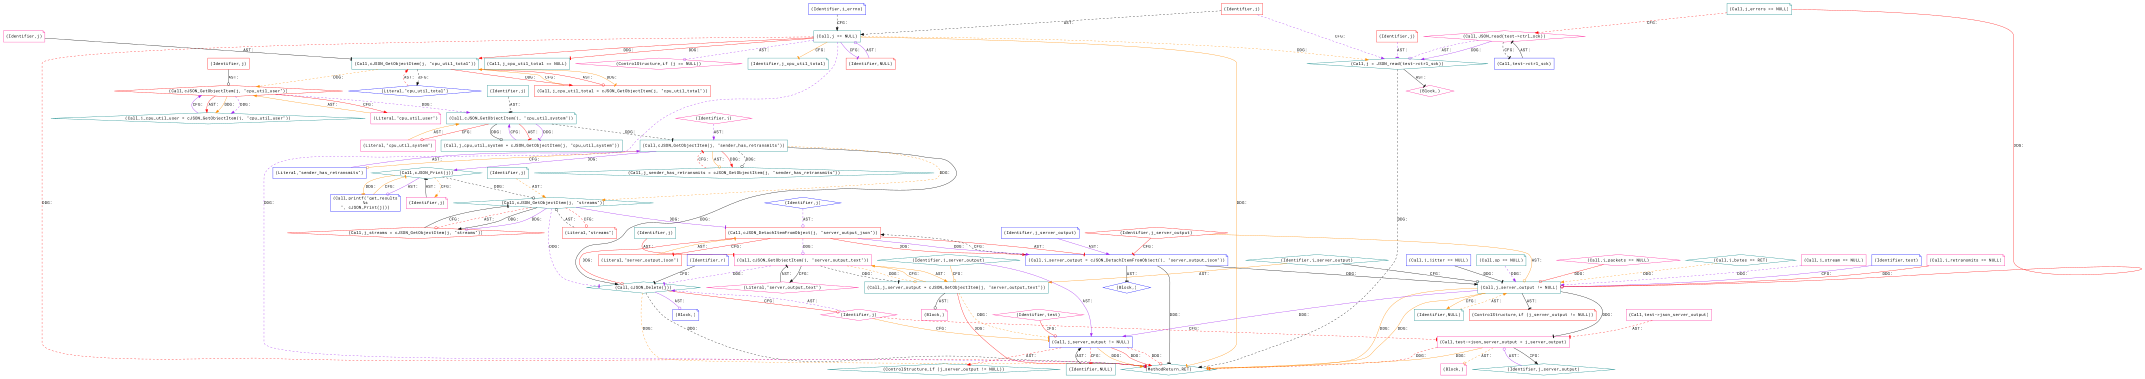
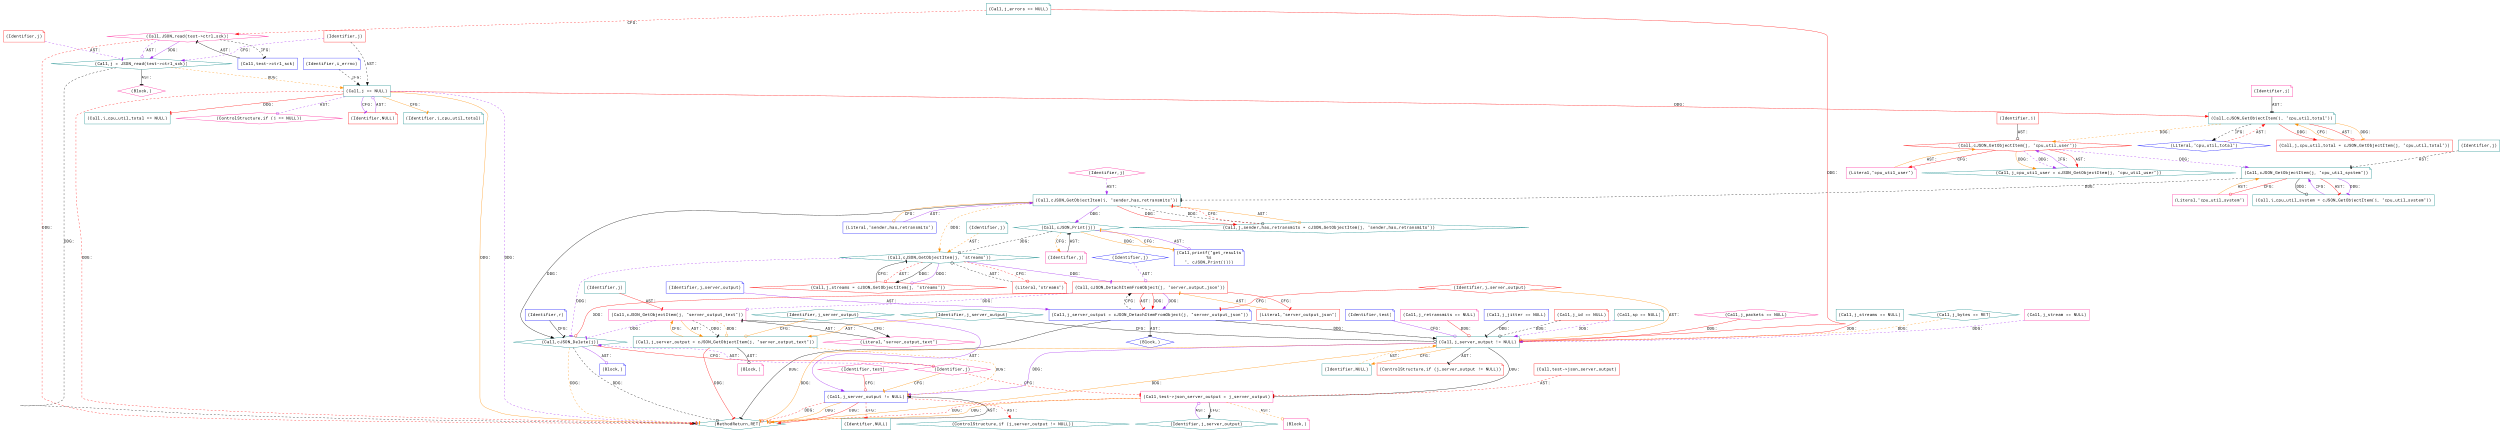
  digraph {
    fontname="Roboto Mono"
    node [color=teal fontname="Roboto Mono" shape=diamond]
    edge [arrowhead=normal color=red fontname="Roboto Mono" style=solid]
    n1 [color=red label="(Call,cJSON_DetachItemFromObject(j, \"server_output_json\"))" shape=box]
    n2 [color=blue label="(Call,j_server_output = cJSON_DetachItemFromObject(j, \"server_output_json\"))" shape=note]
    n3 [color=deeppink label="(Call,cJSON_GetObjectItem(j, \"server_output_text\"))" shape=box]
    n4 [label="(Call,cJSON_Delete(j))"]
    n5 [color=red label="(Literal,\"server_output_json\")" shape=box]
    n6 [label="(MethodReturn,RET)"]
    n7 [label="(Call,j_server_output != NULL)" shape=box]
    n8 [color=blue label="(Block,)"]
    n9 [label="(Call,j_server_output = cJSON_GetObjectItem(j, \"server_output_text\"))" shape=box]
    n10 [color=deeppink label="(Literal,\"server_output_text\")"]
    n11 [color=deeppink label="(Identifier,j)"]
    n12 [color=blue label="(Block,)" shape=note]
    n13 [label="(Call,cJSON_GetObjectItem(j, \"streams\"))"]
    n14 [color=red label="(Call,j_streams = cJSON_GetObjectItem(j, \"streams\"))"]
    n15 [color=red label="(Literal,\"streams\")" shape=note]
    n16 [label="(Call,cJSON_GetObjectItem(j, \"sender_has_retransmits\"))" shape=box]
    n17 [label="(Call,cJSON_Print(j))"]
    n18 [label="(Call,j_sender_has_retransmits = cJSON_GetObjectItem(j, \"sender_has_retransmits\"))"]
    n19 [color=blue label="(Literal,\"sender_has_retransmits\")" shape=box]
    n20 [color=blue label="(Call,printf(\"get_results\n%s\n\", cJSON_Print(j)))" shape=note]
    n21 [color=deeppink label="(Identifier,j)" shape=note]
    n22 [label="(Call,cJSON_GetObjectItem(j, \"cpu_util_system\"))" shape=note]
    n23 [color=deeppink label="(Literal,\"cpu_util_system\")" shape=box]
    n24 [label="(Call,j_cpu_util_system = cJSON_GetObjectItem(j, \"cpu_util_system\"))" shape=box]
    n25 [color=red label="(Call,cJSON_GetObjectItem(j, \"cpu_util_user\"))"]
    n26 [color=deeppink label="(Literal,\"cpu_util_user\")" shape=note]
    n27 [label="(Call,j_cpu_util_user = cJSON_GetObjectItem(j, \"cpu_util_user\"))"]
    n28 [label="(Call,cJSON_GetObjectItem(j, \"cpu_util_total\"))" shape=note]
    n29 [color=blue label="(Literal,\"cpu_util_total\")"]
    n30 [color=red label="(Call,j_cpu_util_total = cJSON_GetObjectItem(j, \"cpu_util_total\"))" shape=box]
    n31 [label="(Call,j == NULL)" shape=box]
    n32 [label="(Call,j_cpu_util_total == NULL)" shape=box]
    n33 [color=deeppink label="(ControlStructure,if (j == NULL))"]
    n34 [color=red label="(Identifier,NULL)" shape=note]
    n35 [label="(Identifier,j_cpu_util_total)" shape=note]
    n36 [label="(Call,j = JSON_read(test->ctrl_sck))"]
    n37 [color=deeppink label="(Block,)"]
    n38 [color=deeppink label="(Call,JSON_read(test->ctrl_sck))"]
    n39 [color=blue label="(Call,test->ctrl_sck)" shape=box]
    n40 [color=deeppink label="(Call,test->json_server_output = j_server_output)" shape=box]
    n41 [color=blue label="(Call,j_server_output != NULL)" shape=box]
    n42 [label="(Identifier,NULL)" shape=note]
    n43 [color=red label="(ControlStructure,if (j_server_output != NULL))" shape=note]
    n44 [color=deeppink label="(Block,)" shape=note]
    n45 [label="(Identifier,j_server_output)"]
    n46 [label="(Identifier,NULL)" shape=box]
    n47 [label="(ControlStructure,if (j_server_output != NULL))"]
    n48 [color=deeppink label="(Block,)" shape=note]
    n49 [color=red label="(Identifier,j)" shape=note]
    n50 [color=deeppink label="(Call,j_packets == NULL)"]
    n51 [color=deeppink label="(Identifier,j)" shape=note]
    n52 [label="(Identifier,j)" shape=box]
    n53 [label="(Call,j_errors == NULL)" shape=note]
    n54 [color=blue label="(Identifier,i_errno)" shape=note]
    n55 [color=red label="(Identifier,j_server_output)"]
    n56 [color=red label="(Identifier,j)" shape=box]
+   n57 [label="(Call,j_streams == NULL)" shape=box]
    n58 [color=red label="(Identifier,j)" shape=box]
-   n59 [color=deeppink label="(Call,test->json_server_output)" shape=box]
+   n59 [color=red label="(Call,test->json_server_output)" shape=box]
    n60 [color=deeppink label="(Identifier,test)"]
    n61 [label="(Call,j_bytes == RET)"]
    n62 [label="(Identifier,j_server_output)"]
    n63 [label="(Identifier,j)" shape=note]
    n64 [label="(Identifier,j)" shape=box]
    n65 [color=blue label="(Identifier,j_server_output)" shape=note]
    n66 [color=deeppink label="(Call,j_stream == NULL)" shape=box]
    n67 [color=blue label="(Identifier,test)" shape=note]
    n68 [color=deeppink label="(Identifier,j)"]
    n69 [color=deeppink label="(Call,j_retransmits == NULL)" shape=note]
    n70 [color=blue label="(Call,j_jitter == NULL)" shape=box]
+   n71 [color=red label="(Call,j_id == NULL)" shape=note]
    n72 [label="(Identifier,j_server_output)"]
    n73 [color=blue label="(Identifier,r)" shape=note]
    n74 [color=blue label="(Identifier,j)"]
    n75 [label="(Call,sp == NULL)" shape=note]
    n1 -> n2 [arrowhead=tee label="AST: "]
    n1 -> n2 [label="DDG: "]
    n1 -> n2 [color=purple label="DDG: "]
    n1 -> n3 [arrowhead=odot color=purple label="DDG: " style=dashed]
    n1 -> n4 [arrowhead=odot label="DDG: "]
    n1 -> n5 [arrowhead=tee label="CFG: "]
    n2 -> n1 [color=black label="CFG: " style=dashed]
    n2 -> n6 [arrowhead=tee color=black label="DDG: "]
    n2 -> n7 [color=black label="DDG: "]
    n2 -> n8 [arrowhead=tee color=black label="AST: "]
    n3 -> n4 [arrowhead=tee color=purple label="DDG: " style=dashed]
    n3 -> n9 [color=darkorange label="AST: "]
    n3 -> n9 [arrowhead=tee color=black label="DDG: " style=dashed]
    n3 -> n9 [arrowhead=odot color=darkorange label="DDG: " style=dashed]
    n3 -> n10 [color=black label="CFG: "]
    n4 -> n6 [arrowhead=tee color=darkorange label="DDG: " style=dashed]
    n4 -> n6 [arrowhead=odot color=black label="DDG: " style=dashed]
    n4 -> n11 [arrowhead=odot label="CFG: "]
    n4 -> n12 [arrowhead=odot color=purple label="AST: "]
    n5 -> n1 [arrowhead=tee color=darkorange label="AST: "]
    n7 -> n6 [arrowhead=tee color=darkorange label="DDG: "]
    n7 -> n6 [arrowhead=tee color=darkorange label="DDG: "]
    n7 -> n40 [arrowhead=tee color=black label="DDG: "]
    n7 -> n41 [color=purple label="DDG: "]
    n7 -> n42 [color=darkorange label="CFG: "]
    n7 -> n43 [arrowhead=tee color=black label="AST: "]
    n9 -> n3 [color=darkorange label="CFG: "]
    n9 -> n6 [arrowhead=tee label="DDG: "]
    n9 -> n41 [arrowhead=tee color=darkorange label="DDG: " style=dashed]
    n9 -> n48 [arrowhead=odot color=black label="AST: "]
    n10 -> n3 [arrowhead=tee color=black label="AST: "]
    n11 -> n4 [color=purple label="AST: " style=dashed]
    n11 -> n40 [arrowhead=tee label="CFG: " style=dashed]
    n11 -> n41 [arrowhead=tee color=darkorange label="CFG: "]
    n13 -> n1 [arrowhead=tee color=purple label="DDG: "]
    n13 -> n4 [arrowhead=tee color=purple label="DDG: " style=dashed]
    n13 -> n14 [arrowhead=odot label="AST: " style=dashed]
    n13 -> n14 [color=black label="DDG: "]
    n13 -> n14 [arrowhead=odot color=purple label="DDG: "]
    n13 -> n15 [arrowhead=odot label="CFG: " style=dashed]
    n14 -> n13 [arrowhead=tee color=black label="CFG: "]
    n15 -> n13 [arrowhead=odot color=black label="AST: " style=dashed]
    n16 -> n4 [color=black label="DDG: "]
    n16 -> n13 [color=darkorange label="DDG: " style=dashed]
    n16 -> n17 [color=purple label="DDG: "]
    n16 -> n18 [arrowhead=odot color=darkorange label="AST: "]
    n16 -> n18 [label="DDG: "]
    n16 -> n18 [arrowhead=odot color=black label="DDG: " style=dashed]
    n16 -> n19 [arrowhead=odot color=darkorange label="CFG: "]
    n17 -> n13 [arrowhead=odot color=black label="DDG: " style=dashed]
    n17 -> n20 [arrowhead=odot color=purple label="AST: "]
    n17 -> n20 [arrowhead=tee color=darkorange label="DDG: "]
    n17 -> n21 [color=darkorange label="CFG: " style=dashed]
    n18 -> n16 [arrowhead=tee label="CFG: " style=dashed]
    n19 -> n16 [color=purple label="AST: "]
    n20 -> n17 [arrowhead=tee color=darkorange label="CFG: "]
    n21 -> n17 [arrowhead=tee color=black label="AST: "]
    n22 -> n16 [arrowhead=tee color=black label="DDG: " style=dashed]
    n22 -> n23 [arrowhead=odot label="CFG: "]
    n22 -> n24 [arrowhead=tee label="AST: "]
    n22 -> n24 [arrowhead=tee color=purple label="DDG: "]
    n22 -> n24 [arrowhead=odot color=black label="DDG: "]
    n23 -> n22 [color=darkorange label="AST: "]
    n24 -> n22 [color=purple label="CFG: "]
    n25 -> n22 [color=purple label="DDG: " style=dashed]
    n25 -> n26 [label="CFG: "]
    n25 -> n27 [label="AST: "]
    n25 -> n27 [color=darkorange label="DDG: "]
    n25 -> n27 [color=purple label="DDG: " style=dashed]
    n26 -> n25 [color=darkorange label="AST: "]
    n27 -> n25 [color=purple label="CFG: "]
    n28 -> n25 [color=darkorange label="DDG: " style=dashed]
    n28 -> n29 [color=black label="CFG: " style=dashed]
    n28 -> n30 [arrowhead=odot label="AST: "]
    n28 -> n30 [arrowhead=tee color=darkorange label="DDG: "]
    n28 -> n30 [label="DDG: "]
    n29 -> n28 [label="AST: " style=dashed]
    n30 -> n28 [color=darkorange label="CFG: "]
    n31 -> n6 [arrowhead=odot label="DDG: " style=dashed]
    n31 -> n6 [arrowhead=tee color=darkorange label="DDG: "]
    n31 -> n6 [arrowhead=odot color=purple label="DDG: " style=dashed]
    n31 -> n28 [label="DDG: "]
    n31 -> n32 [arrowhead=tee label="DDG: "]
    n31 -> n33 [arrowhead=odot color=purple label="AST: " style=dashed]
    n31 -> n34 [arrowhead=tee color=purple label="CFG: "]
    n31 -> n35 [arrowhead=tee color=darkorange label="CFG: "]
    n34 -> n31 [arrowhead=odot color=purple label="AST: "]
    n36 -> n6 [color=black label="DDG: " style=dashed]
-   n31 -> n36 [color=darkorange label="DDG: " style=dashed]
+   n36 -> n31 [color=darkorange label="DDG: " style=dashed]
    n36 -> n37 [arrowhead=tee color=black label="AST: "]
+   n38 -> n6 [label="DDG: " style=dashed]
    n38 -> n36 [arrowhead=odot color=purple label="AST: " style=dashed]
    n38 -> n36 [color=purple label="DDG: "]
    n38 -> n39 [arrowhead=tee color=black label="CFG: " style=dashed]
    n39 -> n38 [arrowhead=tee color=black label="AST: "]
    n40 -> n6 [arrowhead=odot label="DDG: " style=dashed]
    n40 -> n6 [arrowhead=odot color=darkorange label="DDG: "]
    n40 -> n44 [arrowhead=odot color=darkorange label="AST: " style=dashed]
    n40 -> n45 [color=black label="CFG: "]
    n41 -> n6 [arrowhead=odot label="DDG: " style=dashed]
    n41 -> n6 [color=darkorange label="DDG: "]
    n41 -> n6 [label="DDG: "]
    n41 -> n46 [arrowhead=tee label="CFG: " style=dashed]
    n41 -> n47 [label="AST: " style=dashed]
    n42 -> n7 [color=darkorange label="AST: " style=dashed]
    n45 -> n40 [arrowhead=odot color=purple label="AST: "]
    n46 -> n41 [color=black label="AST: "]
    n49 -> n36 [arrowhead=tee color=purple label="AST: " style=dashed]
    n50 -> n7 [arrowhead=odot label="DDG: "]
    n51 -> n28 [arrowhead=tee color=black label="AST: "]
    n52 -> n3 [arrowhead=tee label="AST: "]
    n53 -> n7 [arrowhead=odot label="DDG: "]
    n53 -> n38 [label="CFG: " style=dashed]
    n54 -> n31 [color=black label="CFG: " style=dashed]
    n55 -> n2 [arrowhead=tee label="CFG: "]
    n55 -> n7 [arrowhead=odot color=darkorange label="AST: "]
    n56 -> n31 [color=black label="AST: " style=dashed]
    n56 -> n36 [color=purple label="CFG: " style=dashed]
+   n57 -> n7 [arrowhead=odot label="DDG: "]
    n58 -> n25 [arrowhead=odot color=black label="AST: "]
    n59 -> n40 [arrowhead=tee label="AST: " style=dashed]
    n60 -> n41 [arrowhead=odot label="CFG: "]
    n61 -> n7 [color=darkorange label="DDG: " style=dashed]
    n62 -> n7 [arrowhead=odot color=black label="CFG: "]
    n62 -> n9 [color=darkorange label="AST: "]
    n63 -> n13 [color=darkorange label="AST: " style=dashed]
    n64 -> n22 [arrowhead=tee color=black label="AST: " style=dashed]
    n65 -> n2 [color=purple label="AST: "]
    n66 -> n7 [color=purple label="DDG: " style=dashed]
    n67 -> n7 [arrowhead=odot color=purple label="CFG: "]
    n68 -> n16 [color=purple label="AST: " style=dashed]
    n69 -> n7 [arrowhead=odot label="DDG: "]
    n70 -> n7 [arrowhead=tee color=black label="DDG: "]
+   n71 -> n7 [arrowhead=odot color=black label="DDG: " style=dashed]
    n72 -> n9 [arrowhead=odot color=darkorange label="CFG: "]
    n72 -> n41 [color=purple label="AST: "]
    n73 -> n4 [arrowhead=tee color=black label="CFG: "]
    n74 -> n1 [arrowhead=odot color=purple label="AST: " style=dashed]
    n75 -> n7 [color=purple label="DDG: " style=dashed]
  }
